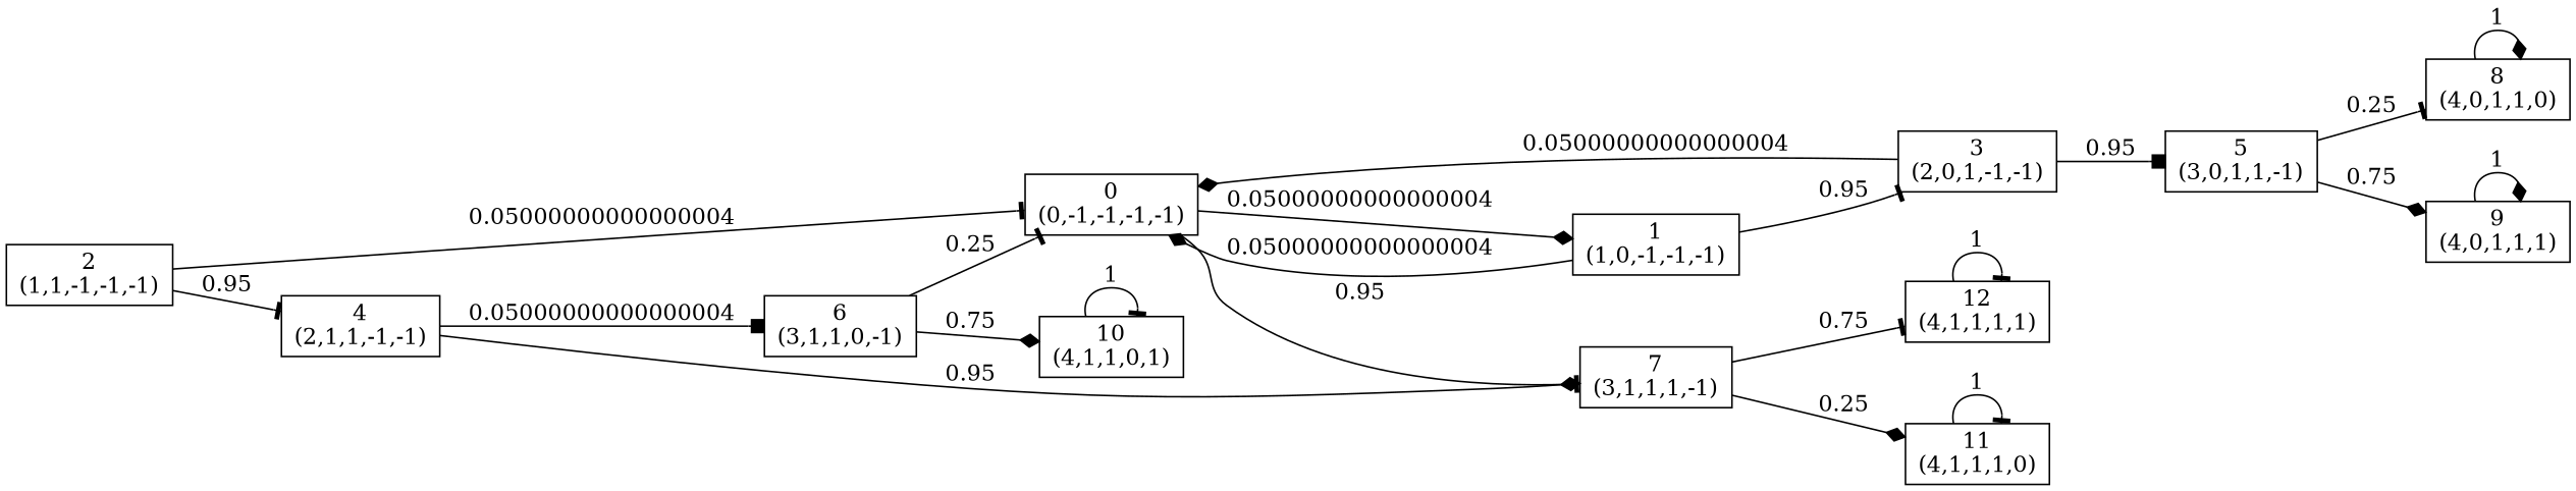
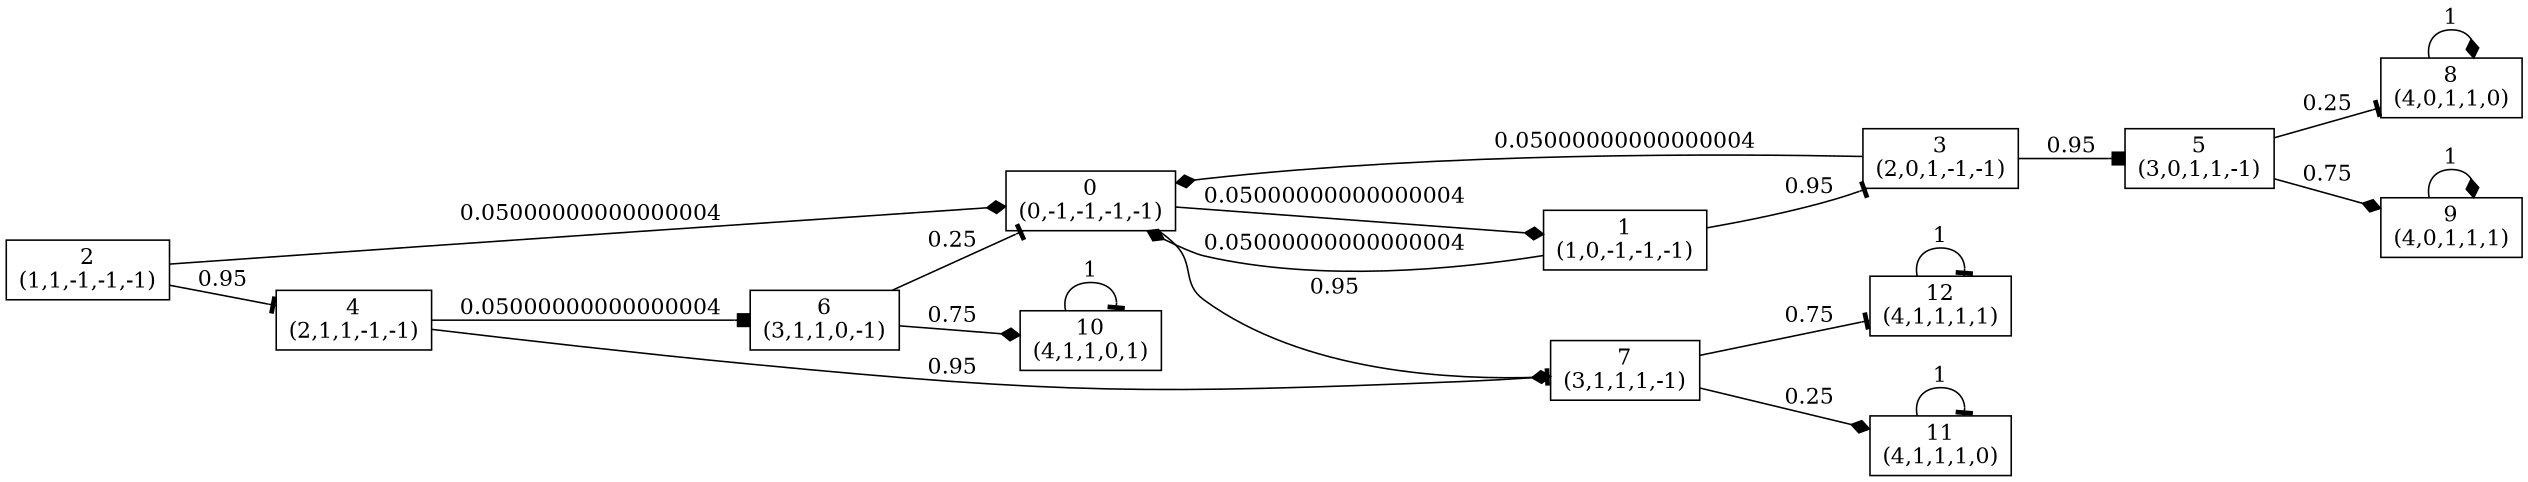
  digraph {
    rankdir=LR
    node [shape=box]
    edge [arrowhead=diamond]
    n1 [label="0\n(0,-1,-1,-1,-1)"]
    n2 [label="1\n(1,0,-1,-1,-1)"]
    n3 [label="7\n(3,1,1,1,-1)"]
    n4 [label="3\n(2,0,1,-1,-1)"]
    n5 [label="2\n(1,1,-1,-1,-1)"]
    n6 [label="4\n(2,1,1,-1,-1)"]
    n7 [label="5\n(3,0,1,1,-1)"]
    n8 [label="6\n(3,1,1,0,-1)"]
    n9 [label="8\n(4,0,1,1,0)"]
    n10 [label="9\n(4,0,1,1,1)"]
    n11 [label="10\n(4,1,1,0,1)"]
    n12 [label="11\n(4,1,1,1,0)"]
    n13 [label="12\n(4,1,1,1,1)"]
    n1 -> n2 [label=0.05000000000000004]
    n1 -> n3 [arrowhead=tee label=0.95]
    n2 -> n1 [label=0.05000000000000004]
    n2 -> n4 [arrowhead=tee label=0.95]
    n3 -> n12 [label=0.25]
    n3 -> n13 [arrowhead=tee label=0.75]
    n4 -> n1 [label=0.05000000000000004]
    n4 -> n7 [arrowhead=box label=0.95]
-   n5 -> n1 [arrowhead=tee label=0.05000000000000004]
+   n5 -> n1 [label=0.05000000000000004]
    n5 -> n6 [arrowhead=tee label=0.95]
    n6 -> n3 [label=0.95]
    n6 -> n8 [arrowhead=box label=0.05000000000000004]
    n7 -> n9 [arrowhead=tee label=0.25]
    n7 -> n10 [label=0.75]
    n8 -> n1 [arrowhead=tee label=0.25]
    n8 -> n11 [label=0.75]
    n9 -> n9 [label=1]
    n10 -> n10 [label=1]
    n11 -> n11 [arrowhead=tee label=1]
    n12 -> n12 [arrowhead=tee label=1]
    n13 -> n13 [arrowhead=tee label=1]
  }
